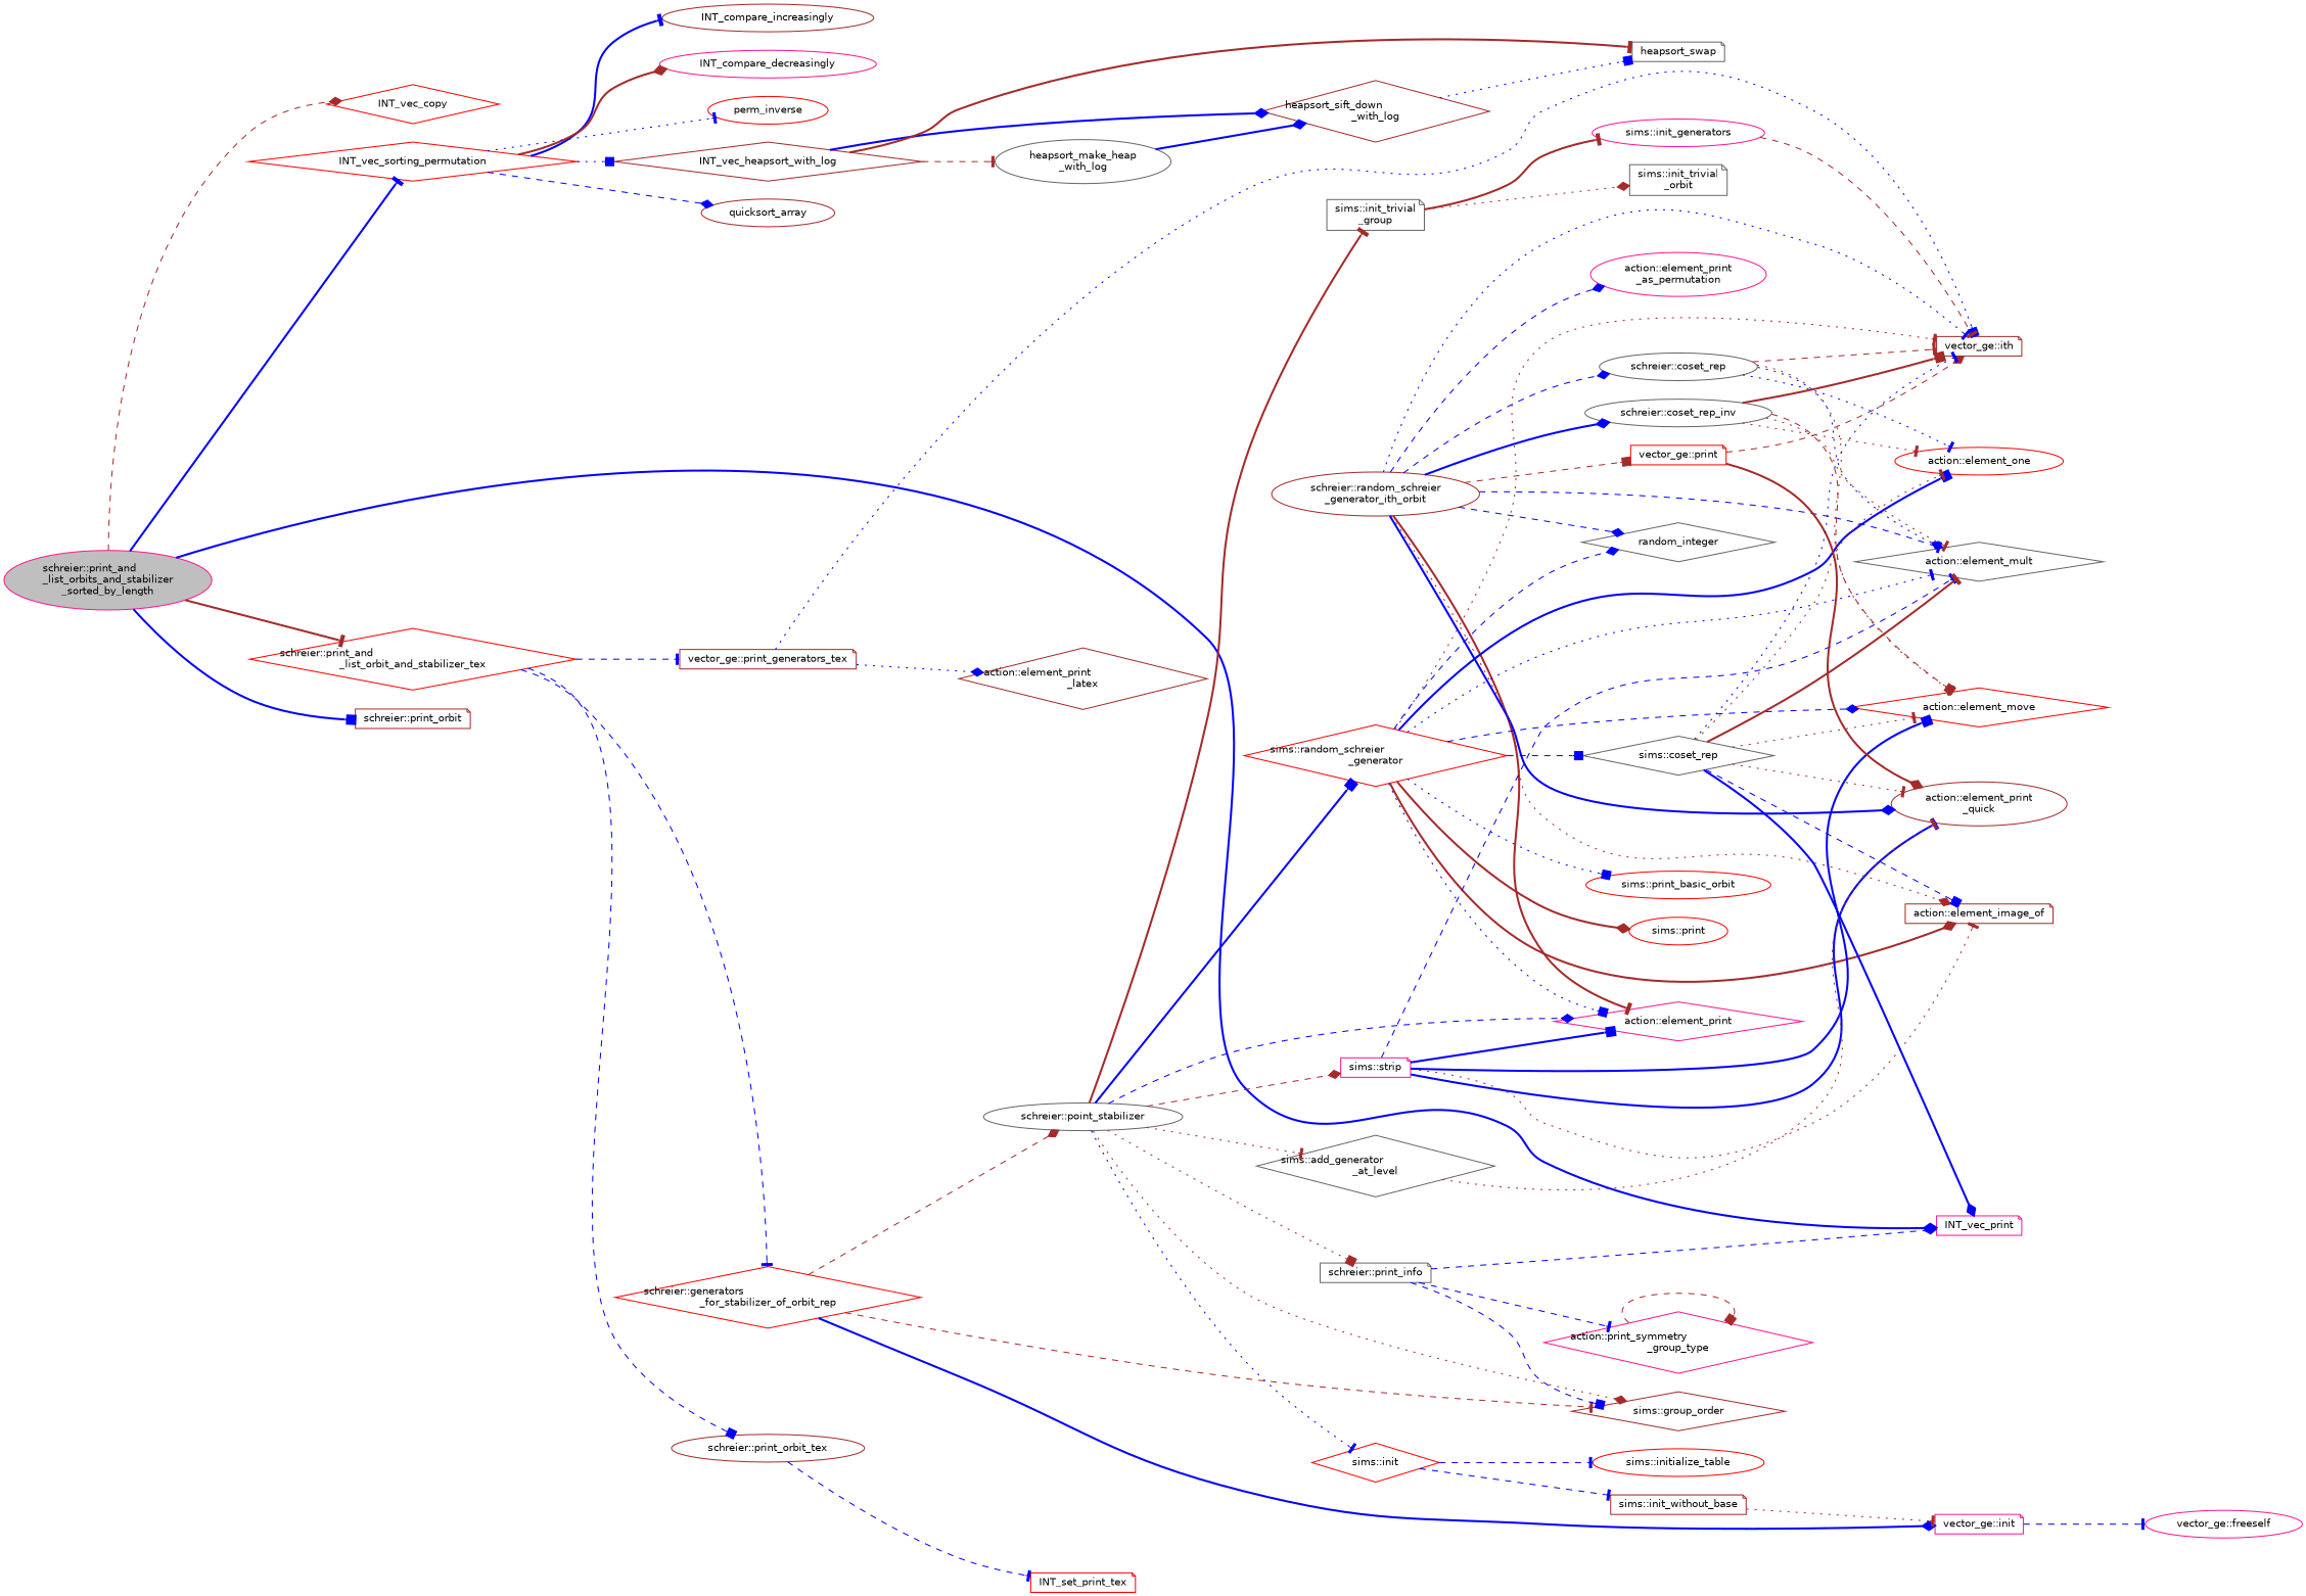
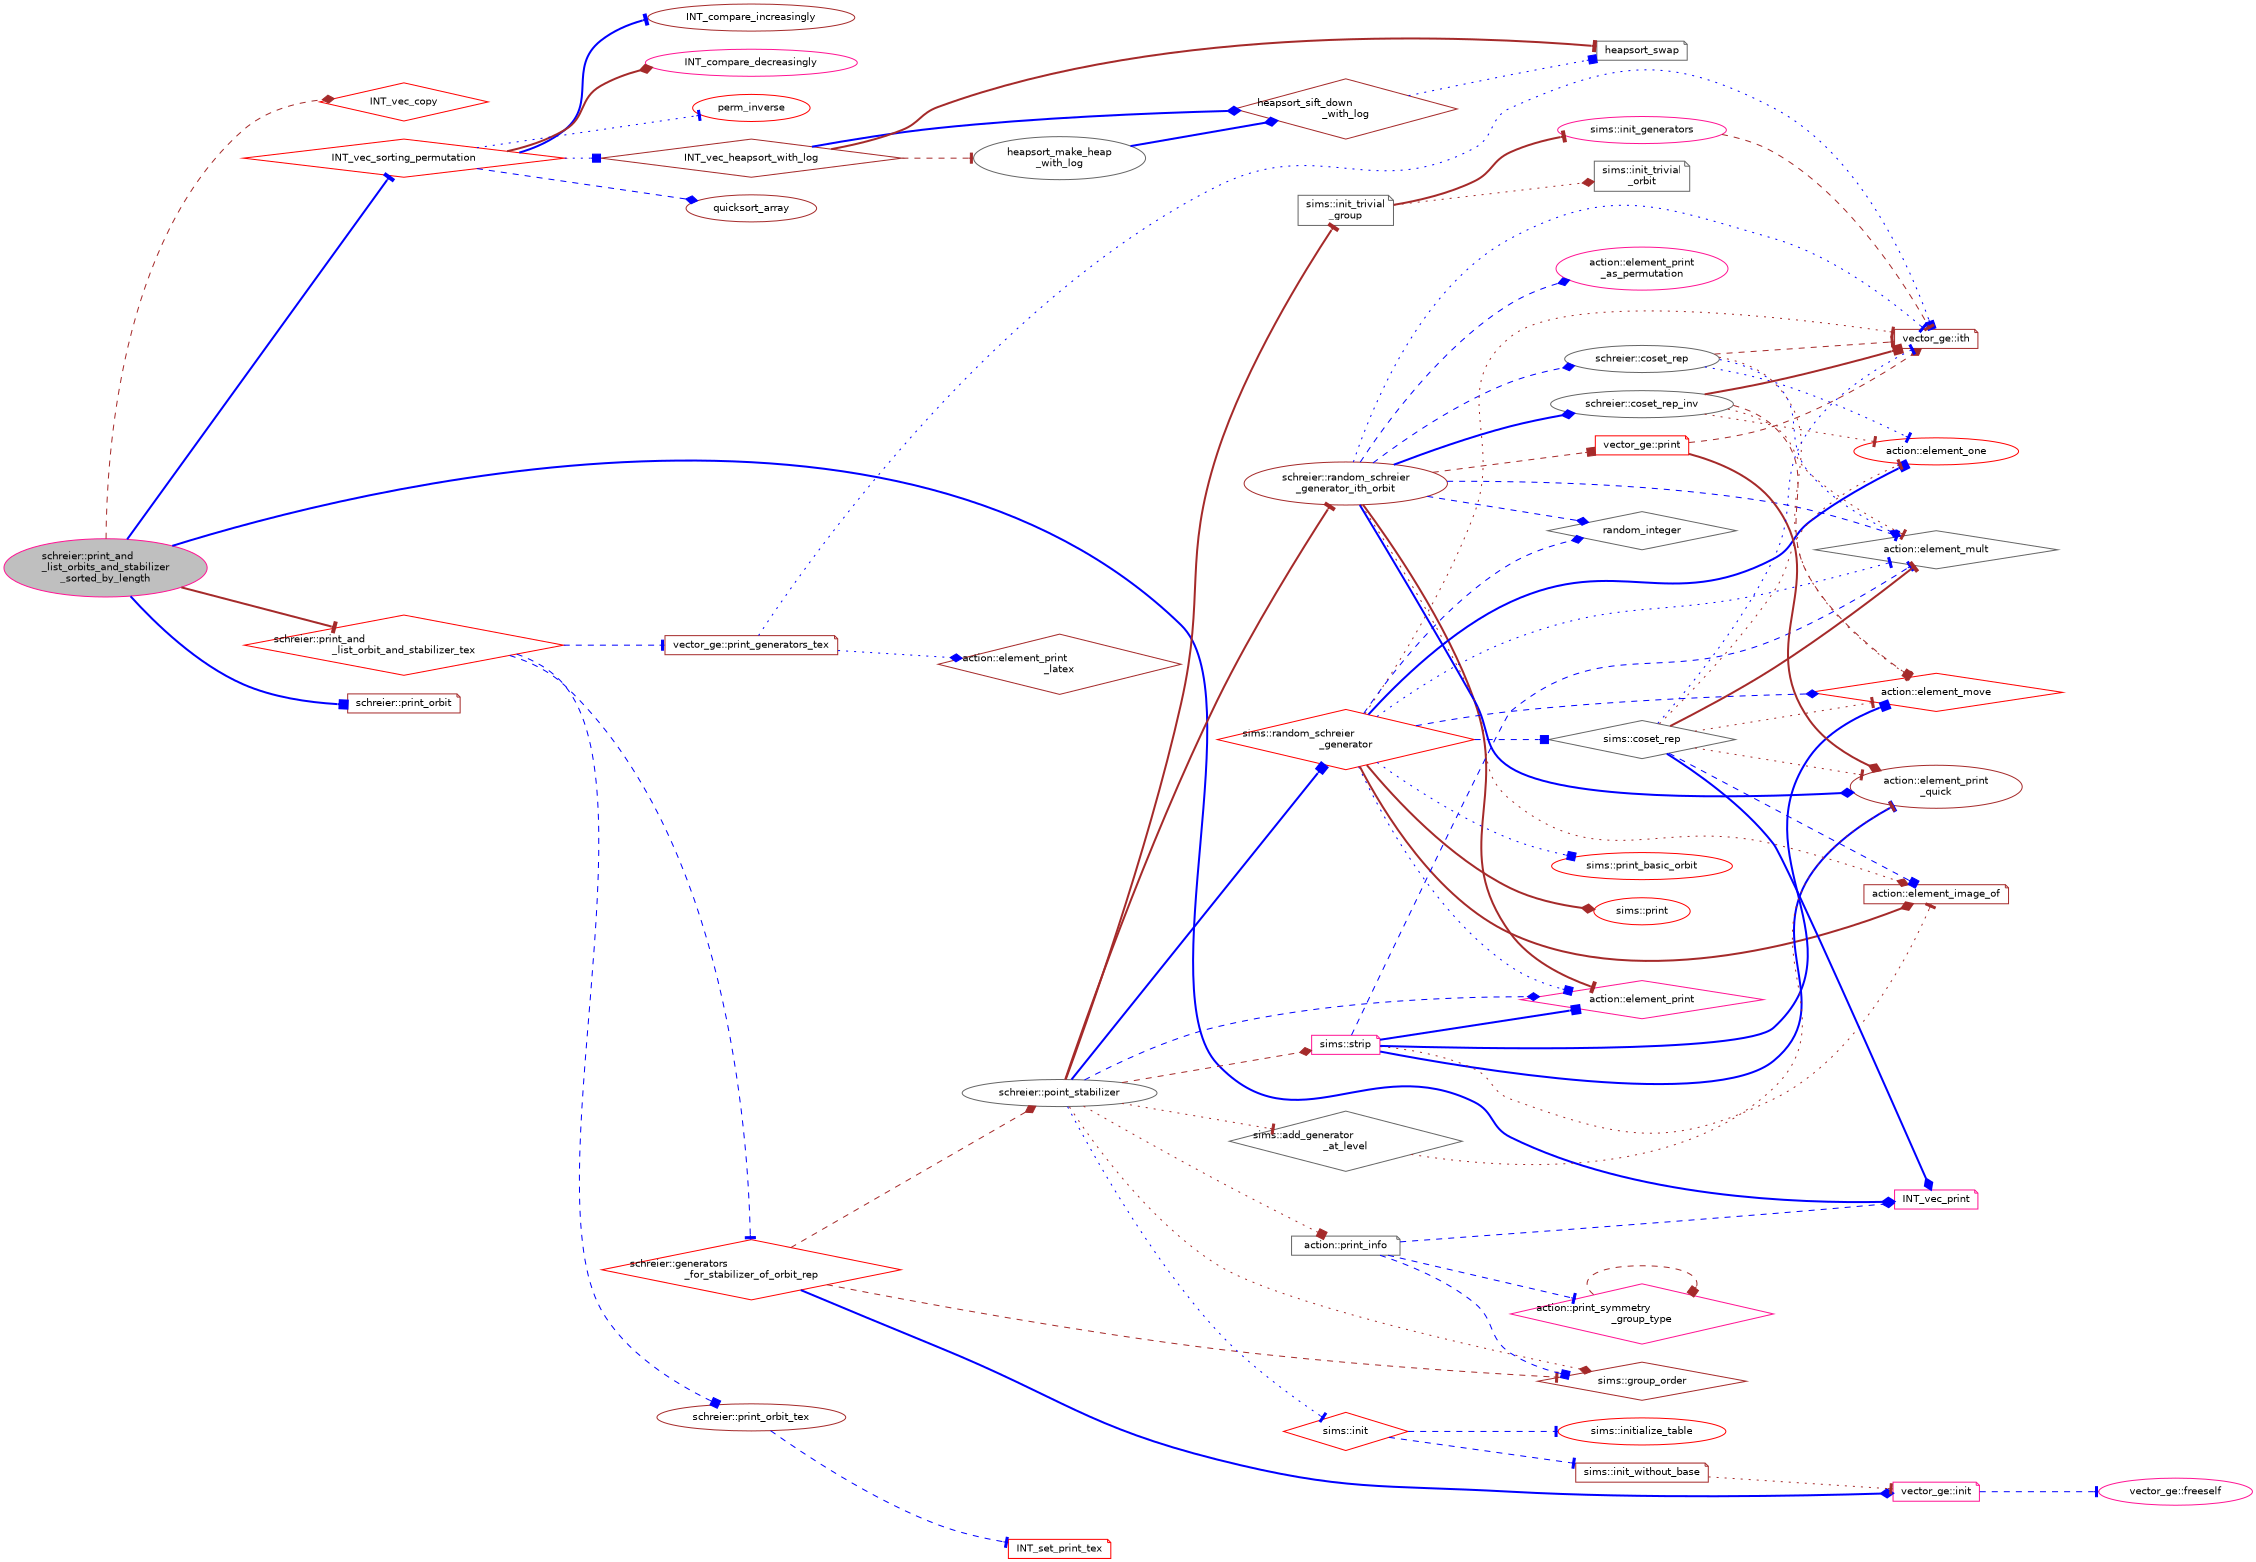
  digraph {
    rankdir=LR
    node [color=red fillcolor=white fontname=Helvetica fontsize=10 shape=ellipse style=filled]
    edge [arrowhead=tee color=blue fontname=Helvetica fontsize=10 labelfontname=Helvetica labelfontsize=10 style=dashed]
    n1 [color=deeppink fillcolor=grey75 fontcolor=black height=0.2 label="schreier::print_and\l_list_orbits_and_stabilizer\l_sorted_by_length" width=0.4]
    n2 [height=0.2 label=INT_vec_copy shape=diamond width=0.4]
    n3 [height=0.2 label=INT_vec_sorting_permutation shape=diamond width=0.4]
    n4 [color=deeppink height=0.2 label=INT_vec_print shape=note width=0.4]
    n5 [height=0.2 label="schreier::print_and\l_list_orbit_and_stabilizer_tex" shape=diamond width=0.4]
    n6 [color=brown height=0.2 label="schreier::print_orbit" shape=note width=0.4]
    n7 [color=brown height=0.2 label=quicksort_array width=0.4]
    n8 [color=brown height=0.2 label=INT_compare_increasingly width=0.4]
    n9 [color=deeppink height=0.2 label=INT_compare_decreasingly width=0.4]
    n10 [height=0.2 label=perm_inverse width=0.4]
    n11 [color=brown height=0.2 label=INT_vec_heapsort_with_log shape=diamond width=0.4]
    n12 [color=brown height=0.2 label="schreier::print_orbit_tex" width=0.4]
    n13 [height=0.2 label="schreier::generators\l_for_stabilizer_of_orbit_rep" shape=diamond width=0.4]
    n14 [color=brown height=0.2 label="vector_ge::print_generators_tex" shape=note width=0.4]
    n15 [color=gray40 height=0.2 label="heapsort_make_heap\l_with_log" width=0.4]
    n16 [color=brown height=0.2 label="heapsort_sift_down\l_with_log" shape=diamond width=0.4]
    n17 [color=gray40 height=0.2 label=heapsort_swap shape=note width=0.4]
    n18 [height=0.2 label=INT_set_print_tex shape=note width=0.4]
    n19 [color=gray40 height=0.2 label="schreier::point_stabilizer" width=0.4]
    n20 [color=brown height=0.2 label="sims::group_order" shape=diamond width=0.4]
    n21 [color=deeppink height=0.2 label="vector_ge::init" shape=note width=0.4]
    n22 [color=brown height=0.2 label="vector_ge::ith" shape=note width=0.4]
    n23 [color=brown height=0.2 label="action::element_print\l_latex" shape=diamond width=0.4]
-   n24 [color=gray40 height=0.2 label="schreier::print_info" shape=note width=0.4]
+   n24 [color=gray40 height=0.2 label="action::print_info" shape=note width=0.4]
    n25 [height=0.2 label="sims::init" shape=diamond width=0.4]
    n26 [color=gray40 height=0.2 label="sims::init_trivial\l_group" shape=note width=0.4]
    n27 [color=brown height=0.2 label="schreier::random_schreier\l_generator_ith_orbit" width=0.4]
    n28 [color=deeppink height=0.2 label="action::element_print" shape=diamond width=0.4]
    n29 [height=0.2 label="sims::random_schreier\l_generator" shape=diamond width=0.4]
    n30 [color=deeppink height=0.2 label="sims::strip" shape=note width=0.4]
    n31 [color=gray40 height=0.2 label="sims::add_generator\l_at_level" shape=diamond width=0.4]
    n32 [color=deeppink height=0.2 label="vector_ge::freeself" width=0.4]
    n33 [color=deeppink height=0.2 label="action::print_symmetry\l_group_type" shape=diamond width=0.4]
    n34 [color=brown height=0.2 label="sims::init_without_base" shape=note width=0.4]
    n35 [height=0.2 label="sims::initialize_table" width=0.4]
    n36 [color=deeppink height=0.2 label="sims::init_generators" width=0.4]
    n37 [color=gray40 height=0.2 label="sims::init_trivial\l_orbit" shape=note width=0.4]
    n38 [height=0.2 label="vector_ge::print" shape=note width=0.4]
    n39 [color=brown height=0.2 label="action::element_print\l_quick" width=0.4]
    n40 [color=gray40 height=0.2 label=random_integer shape=diamond width=0.4]
    n41 [color=gray40 height=0.2 label="schreier::coset_rep" width=0.4]
    n42 [color=gray40 height=0.2 label="action::element_mult" shape=diamond width=0.4]
    n43 [color=deeppink height=0.2 label="action::element_print\l_as_permutation" width=0.4]
    n44 [color=brown height=0.2 label="action::element_image_of" shape=note width=0.4]
    n45 [color=gray40 height=0.2 label="schreier::coset_rep_inv" width=0.4]
    n46 [height=0.2 label="action::element_move" shape=diamond width=0.4]
    n47 [height=0.2 label="action::element_one" width=0.4]
    n48 [color=gray40 height=0.2 label="sims::coset_rep" shape=diamond width=0.4]
    n49 [height=0.2 label="sims::print_basic_orbit" width=0.4]
    n50 [height=0.2 label="sims::print" width=0.4]
    n1 -> n2 [arrowhead=diamond color=brown]
    n1 -> n3 [style=bold]
    n1 -> n4 [arrowhead=diamond style=bold]
    n1 -> n5 [color=brown style=bold]
    n1 -> n6 [arrowhead=box style=bold]
    n3 -> n7 [arrowhead=diamond]
    n3 -> n8 [style=bold]
    n3 -> n9 [arrowhead=diamond color=brown style=bold]
    n3 -> n10 [style=dotted]
    n3 -> n11 [arrowhead=box style=dotted]
    n5 -> n12 [arrowhead=box]
    n5 -> n13
    n5 -> n14
    n11 -> n15 [color=brown]
    n11 -> n16 [arrowhead=diamond style=bold]
    n11 -> n17 [color=brown style=bold]
    n12 -> n18
    n13 -> n19 [arrowhead=diamond color=brown]
    n13 -> n20 [color=brown]
    n13 -> n21 [arrowhead=diamond style=bold]
    n14 -> n22 [arrowhead=box style=dotted]
    n14 -> n23 [arrowhead=diamond style=dotted]
    n15 -> n16 [arrowhead=diamond style=bold]
    n16 -> n17 [arrowhead=box style=dotted]
    n19 -> n20 [arrowhead=diamond color=brown style=dotted]
    n19 -> n24 [arrowhead=box color=brown style=dotted]
    n19 -> n25 [style=dotted]
    n19 -> n26 [color=brown style=bold]
+   n19 -> n27 [color=brown style=bold]
    n19 -> n28 [arrowhead=diamond]
    n19 -> n29 [arrowhead=box style=bold]
    n19 -> n30 [arrowhead=diamond color=brown]
    n19 -> n31 [color=brown style=dotted]
    n21 -> n32
    n24 -> n4 [arrowhead=diamond]
    n24 -> n20 [arrowhead=box]
    n24 -> n33
    n25 -> n34
    n25 -> n35
    n26 -> n36 [color=brown style=bold]
    n26 -> n37 [arrowhead=diamond color=brown style=dotted]
    n27 -> n22 [style=dotted]
    n27 -> n28 [color=brown style=bold]
    n27 -> n38 [arrowhead=box color=brown]
    n27 -> n39 [arrowhead=diamond style=bold]
    n27 -> n40 [arrowhead=diamond]
    n27 -> n41 [arrowhead=diamond]
    n27 -> n42
    n27 -> n43 [arrowhead=diamond]
    n27 -> n44 [arrowhead=diamond color=brown style=dotted]
    n27 -> n45 [arrowhead=diamond style=bold]
    n29 -> n22 [color=brown style=dotted]
    n29 -> n28 [arrowhead=box style=dotted]
    n29 -> n40 [arrowhead=diamond]
    n29 -> n42 [style=dotted]
    n29 -> n44 [arrowhead=diamond color=brown style=bold]
    n29 -> n46 [arrowhead=diamond]
    n29 -> n47 [arrowhead=box style=bold]
    n29 -> n48 [arrowhead=box]
    n29 -> n49 [arrowhead=box style=dotted]
    n29 -> n50 [arrowhead=diamond color=brown style=bold]
    n30 -> n28 [arrowhead=box style=bold]
    n30 -> n39 [style=bold]
    n30 -> n42
    n30 -> n44 [color=brown style=dotted]
    n30 -> n46 [arrowhead=box style=bold]
    n31 -> n39 [color=brown style=dotted]
    n33 -> n33 [arrowhead=box color=brown]
    n34 -> n21 [color=brown style=dotted]
    n36 -> n22 [color=brown]
    n38 -> n22 [arrowhead=diamond color=brown]
    n38 -> n39 [arrowhead=diamond color=brown style=bold]
    n41 -> n22 [color=brown]
    n41 -> n42 [arrowhead=diamond style=dotted]
    n41 -> n46 [color=brown style=dotted]
    n41 -> n47 [style=dotted]
    n45 -> n22 [arrowhead=box color=brown style=bold]
    n45 -> n42 [color=brown style=dotted]
    n45 -> n46 [arrowhead=box color=brown]
    n45 -> n47 [color=brown style=dotted]
    n48 -> n4 [arrowhead=diamond style=bold]
    n48 -> n22 [style=dotted]
    n48 -> n39 [color=brown style=dotted]
    n48 -> n42 [color=brown style=bold]
    n48 -> n44 [arrowhead=box]
    n48 -> n46 [color=brown style=dotted]
    n48 -> n47 [color=brown style=dotted]
  }
